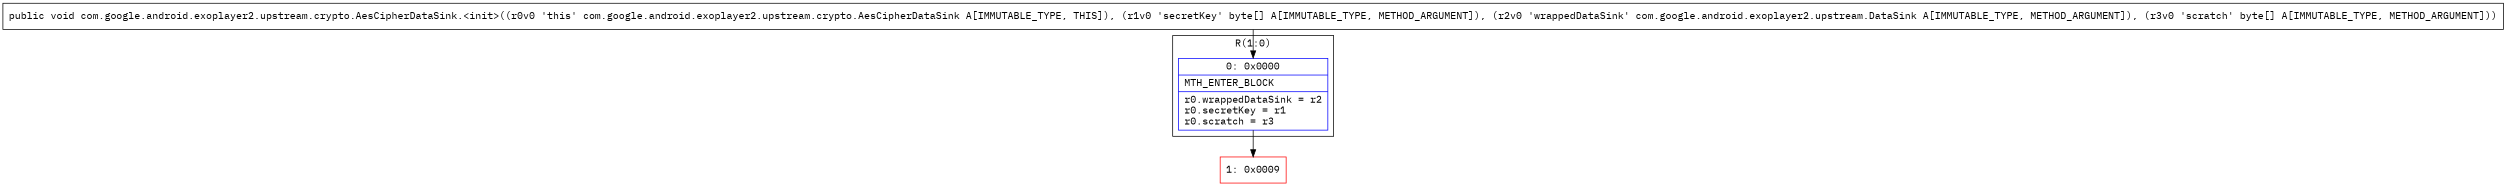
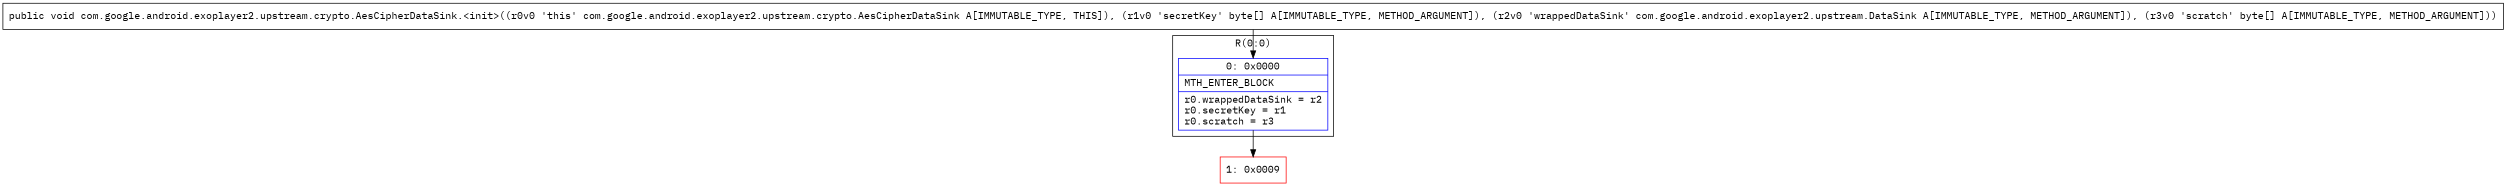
  digraph {
    fontname="IBM Plex Mono"
    node [shape=record fontname="IBM Plex Mono"]
    edge [fontname="IBM Plex Mono"]
    n1 [color=blue label="{0\:\ 0x0000|MTH_ENTER_BLOCK\l|r0.wrappedDataSink = r2\lr0.secretKey = r1\lr0.scratch = r3\l}"]
    n2 [color=red label="{1\:\ 0x0009}"]
    n3 [label="{public void com.google.android.exoplayer2.upstream.crypto.AesCipherDataSink.\<init\>((r0v0 'this' com.google.android.exoplayer2.upstream.crypto.AesCipherDataSink A[IMMUTABLE_TYPE, THIS]), (r1v0 'secretKey' byte[] A[IMMUTABLE_TYPE, METHOD_ARGUMENT]), (r2v0 'wrappedDataSink' com.google.android.exoplayer2.upstream.DataSink A[IMMUTABLE_TYPE, METHOD_ARGUMENT]), (r3v0 'scratch' byte[] A[IMMUTABLE_TYPE, METHOD_ARGUMENT])) }"]
    subgraph cluster_1 {
-     label="R(1:0)"
+     label="R(0:0)"
      n1
    }
    n1 -> n2
    n3 -> n1
  }
